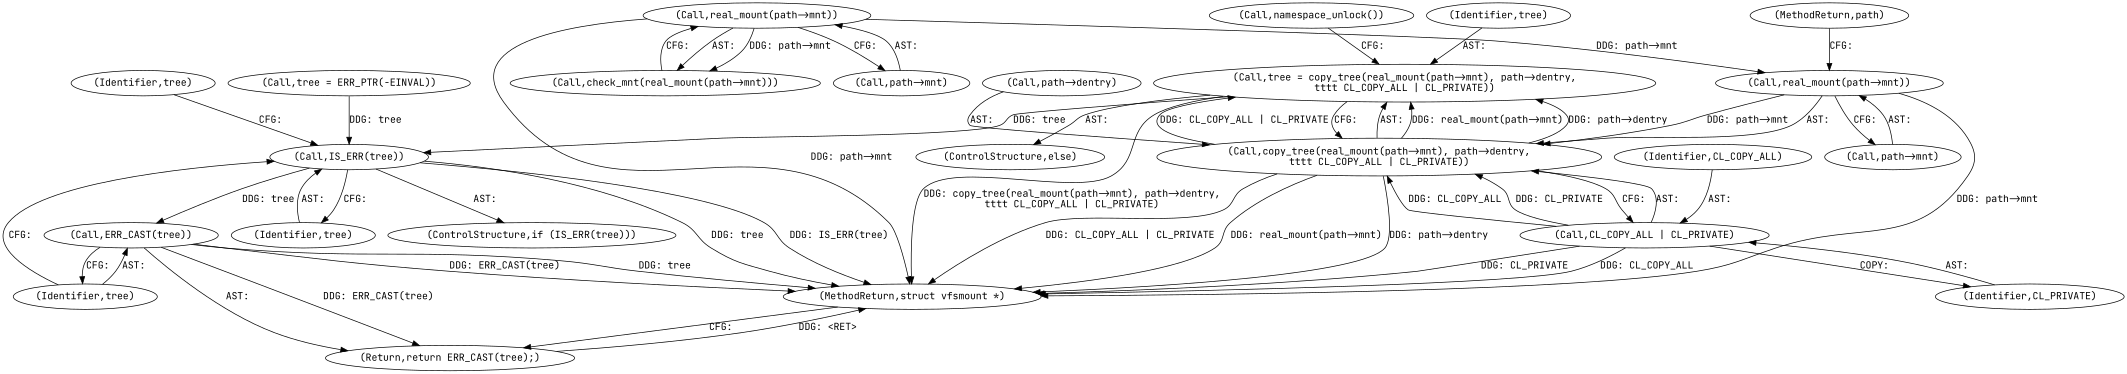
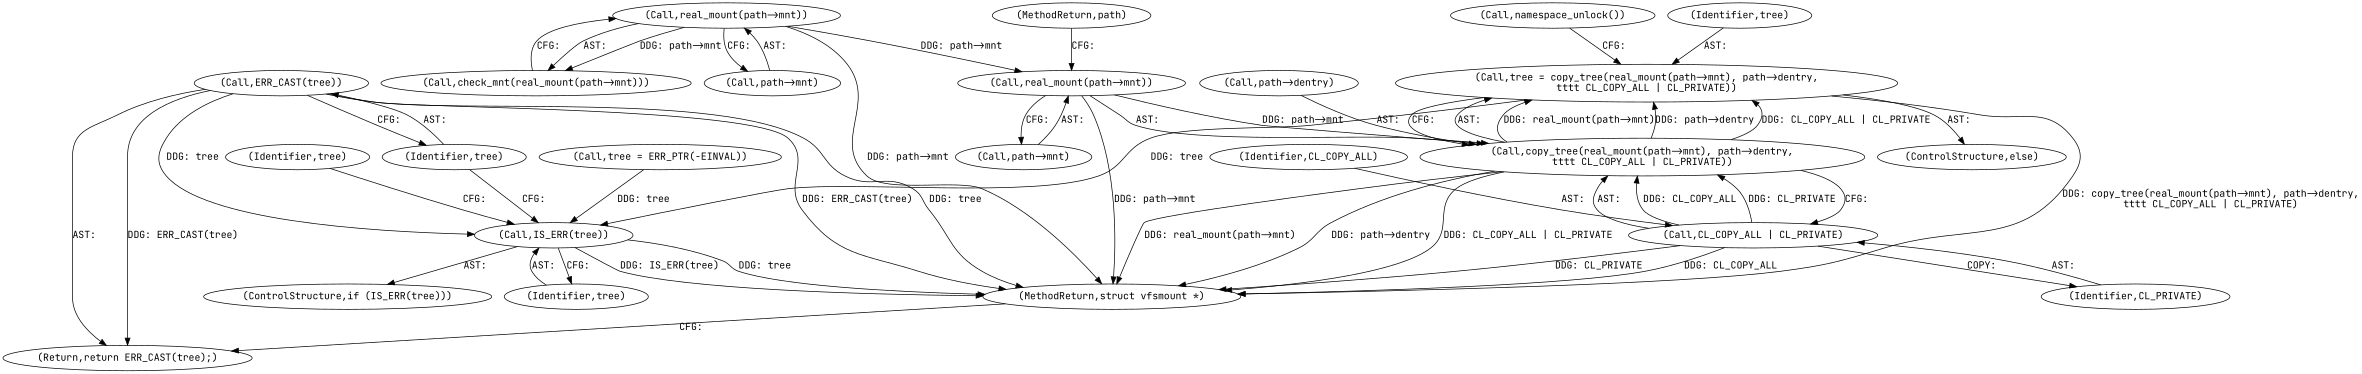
  digraph {
    fontname="JetBrains Mono"
    node [fontname="JetBrains Mono"]
    edge [fontname="JetBrains Mono"]
    n1 [label="(Call,tree = copy_tree(real_mount(path->mnt), path->dentry,\n\t\t\t\t CL_COPY_ALL | CL_PRIVATE))"]
    n2 [label="(Call,copy_tree(real_mount(path->mnt), path->dentry,\n\t\t\t\t CL_COPY_ALL | CL_PRIVATE))"]
    n3 [label="(Call,IS_ERR(tree))"]
    n4 [label="(MethodReturn,struct vfsmount *)"]
    n5 [label="(ControlStructure,else)"]
    n6 [label="(Call,CL_COPY_ALL | CL_PRIVATE)"]
    n7 [label="(Call,ERR_CAST(tree))"]
    n8 [label="(ControlStructure,if (IS_ERR(tree)))"]
    n9 [label="(Identifier,tree)"]
    n10 [label="(Return,return ERR_CAST(tree);)"]
    n11 [label="(Identifier,CL_PRIVATE)"]
    n12 [label="(Call,real_mount(path->mnt))"]
    n13 [label="(Call,path->mnt)"]
    n14 [label="(Call,real_mount(path->mnt))"]
    n15 [label="(Call,check_mnt(real_mount(path->mnt)))"]
    n16 [label="(Call,path->mnt)"]
    n17 [label="(Identifier,tree)"]
    n18 [label="(Identifier,CL_COPY_ALL)"]
    n19 [label="(Identifier,tree)"]
    n20 [label="(Call,path->dentry)"]
    n21 [label="(MethodReturn,path)"]
    n22 [label="(Identifier,tree)"]
    n23 [label="(Call,namespace_unlock())"]
    n24 [label="(Call,tree = ERR_PTR(-EINVAL))"]
    n1 -> n2 [label="CFG: "]
    n1 -> n3 [label="DDG: tree"]
    n1 -> n4 [label="DDG: copy_tree(real_mount(path->mnt), path->dentry,\n\t\t\t\t CL_COPY_ALL | CL_PRIVATE)"]
    n1 -> n5 [label="AST: "]
    n2 -> n1 [label="AST: "]
    n2 -> n1 [label="DDG: real_mount(path->mnt)"]
    n2 -> n1 [label="DDG: path->dentry"]
    n2 -> n1 [label="DDG: CL_COPY_ALL | CL_PRIVATE"]
    n2 -> n4 [label="DDG: path->dentry"]
    n2 -> n4 [label="DDG: CL_COPY_ALL | CL_PRIVATE"]
    n2 -> n4 [label="DDG: real_mount(path->mnt)"]
    n2 -> n6 [label="CFG: "]
    n3 -> n4 [label="DDG: tree"]
    n3 -> n4 [label="DDG: IS_ERR(tree)"]
-   n3 -> n7 [label="DDG: tree"]
+   n7 -> n3 [label="DDG: tree"]
    n3 -> n8 [label="AST: "]
    n3 -> n9 [label="CFG: "]
    n4 -> n10 [label="CFG: "]
    n6 -> n2 [label="AST: "]
    n6 -> n2 [label="DDG: CL_COPY_ALL"]
    n6 -> n2 [label="DDG: CL_PRIVATE"]
    n6 -> n4 [label="DDG: CL_PRIVATE"]
    n6 -> n4 [label="DDG: CL_COPY_ALL"]
    n6 -> n11 [label="COPY: "]
    n7 -> n4 [label="DDG: ERR_CAST(tree)"]
    n7 -> n4 [label="DDG: tree"]
    n7 -> n10 [label="AST: "]
    n7 -> n10 [label="DDG: ERR_CAST(tree)"]
    n7 -> n17 [label="CFG: "]
    n9 -> n3 [label="AST: "]
-   n10 -> n4 [label="DDG: <RET>"]
    n11 -> n6 [label="AST: "]
    n12 -> n2 [label="AST: "]
    n12 -> n2 [label="DDG: path->mnt"]
    n12 -> n4 [label="DDG: path->mnt"]
    n12 -> n13 [label="CFG: "]
    n13 -> n12 [label="AST: "]
    n14 -> n4 [label="DDG: path->mnt"]
    n14 -> n12 [label="DDG: path->mnt"]
    n14 -> n15 [label="AST: "]
    n14 -> n15 [label="DDG: path->mnt"]
    n14 -> n16 [label="CFG: "]
    n15 -> n14 [label="CFG: "]
    n16 -> n14 [label="AST: "]
    n17 -> n3 [label="CFG: "]
    n17 -> n7 [label="AST: "]
    n18 -> n6 [label="AST: "]
    n19 -> n1 [label="AST: "]
    n20 -> n2 [label="AST: "]
    n21 -> n12 [label="CFG: "]
    n22 -> n3 [label="CFG: "]
    n23 -> n1 [label="CFG: "]
    n24 -> n3 [label="DDG: tree"]
  }
